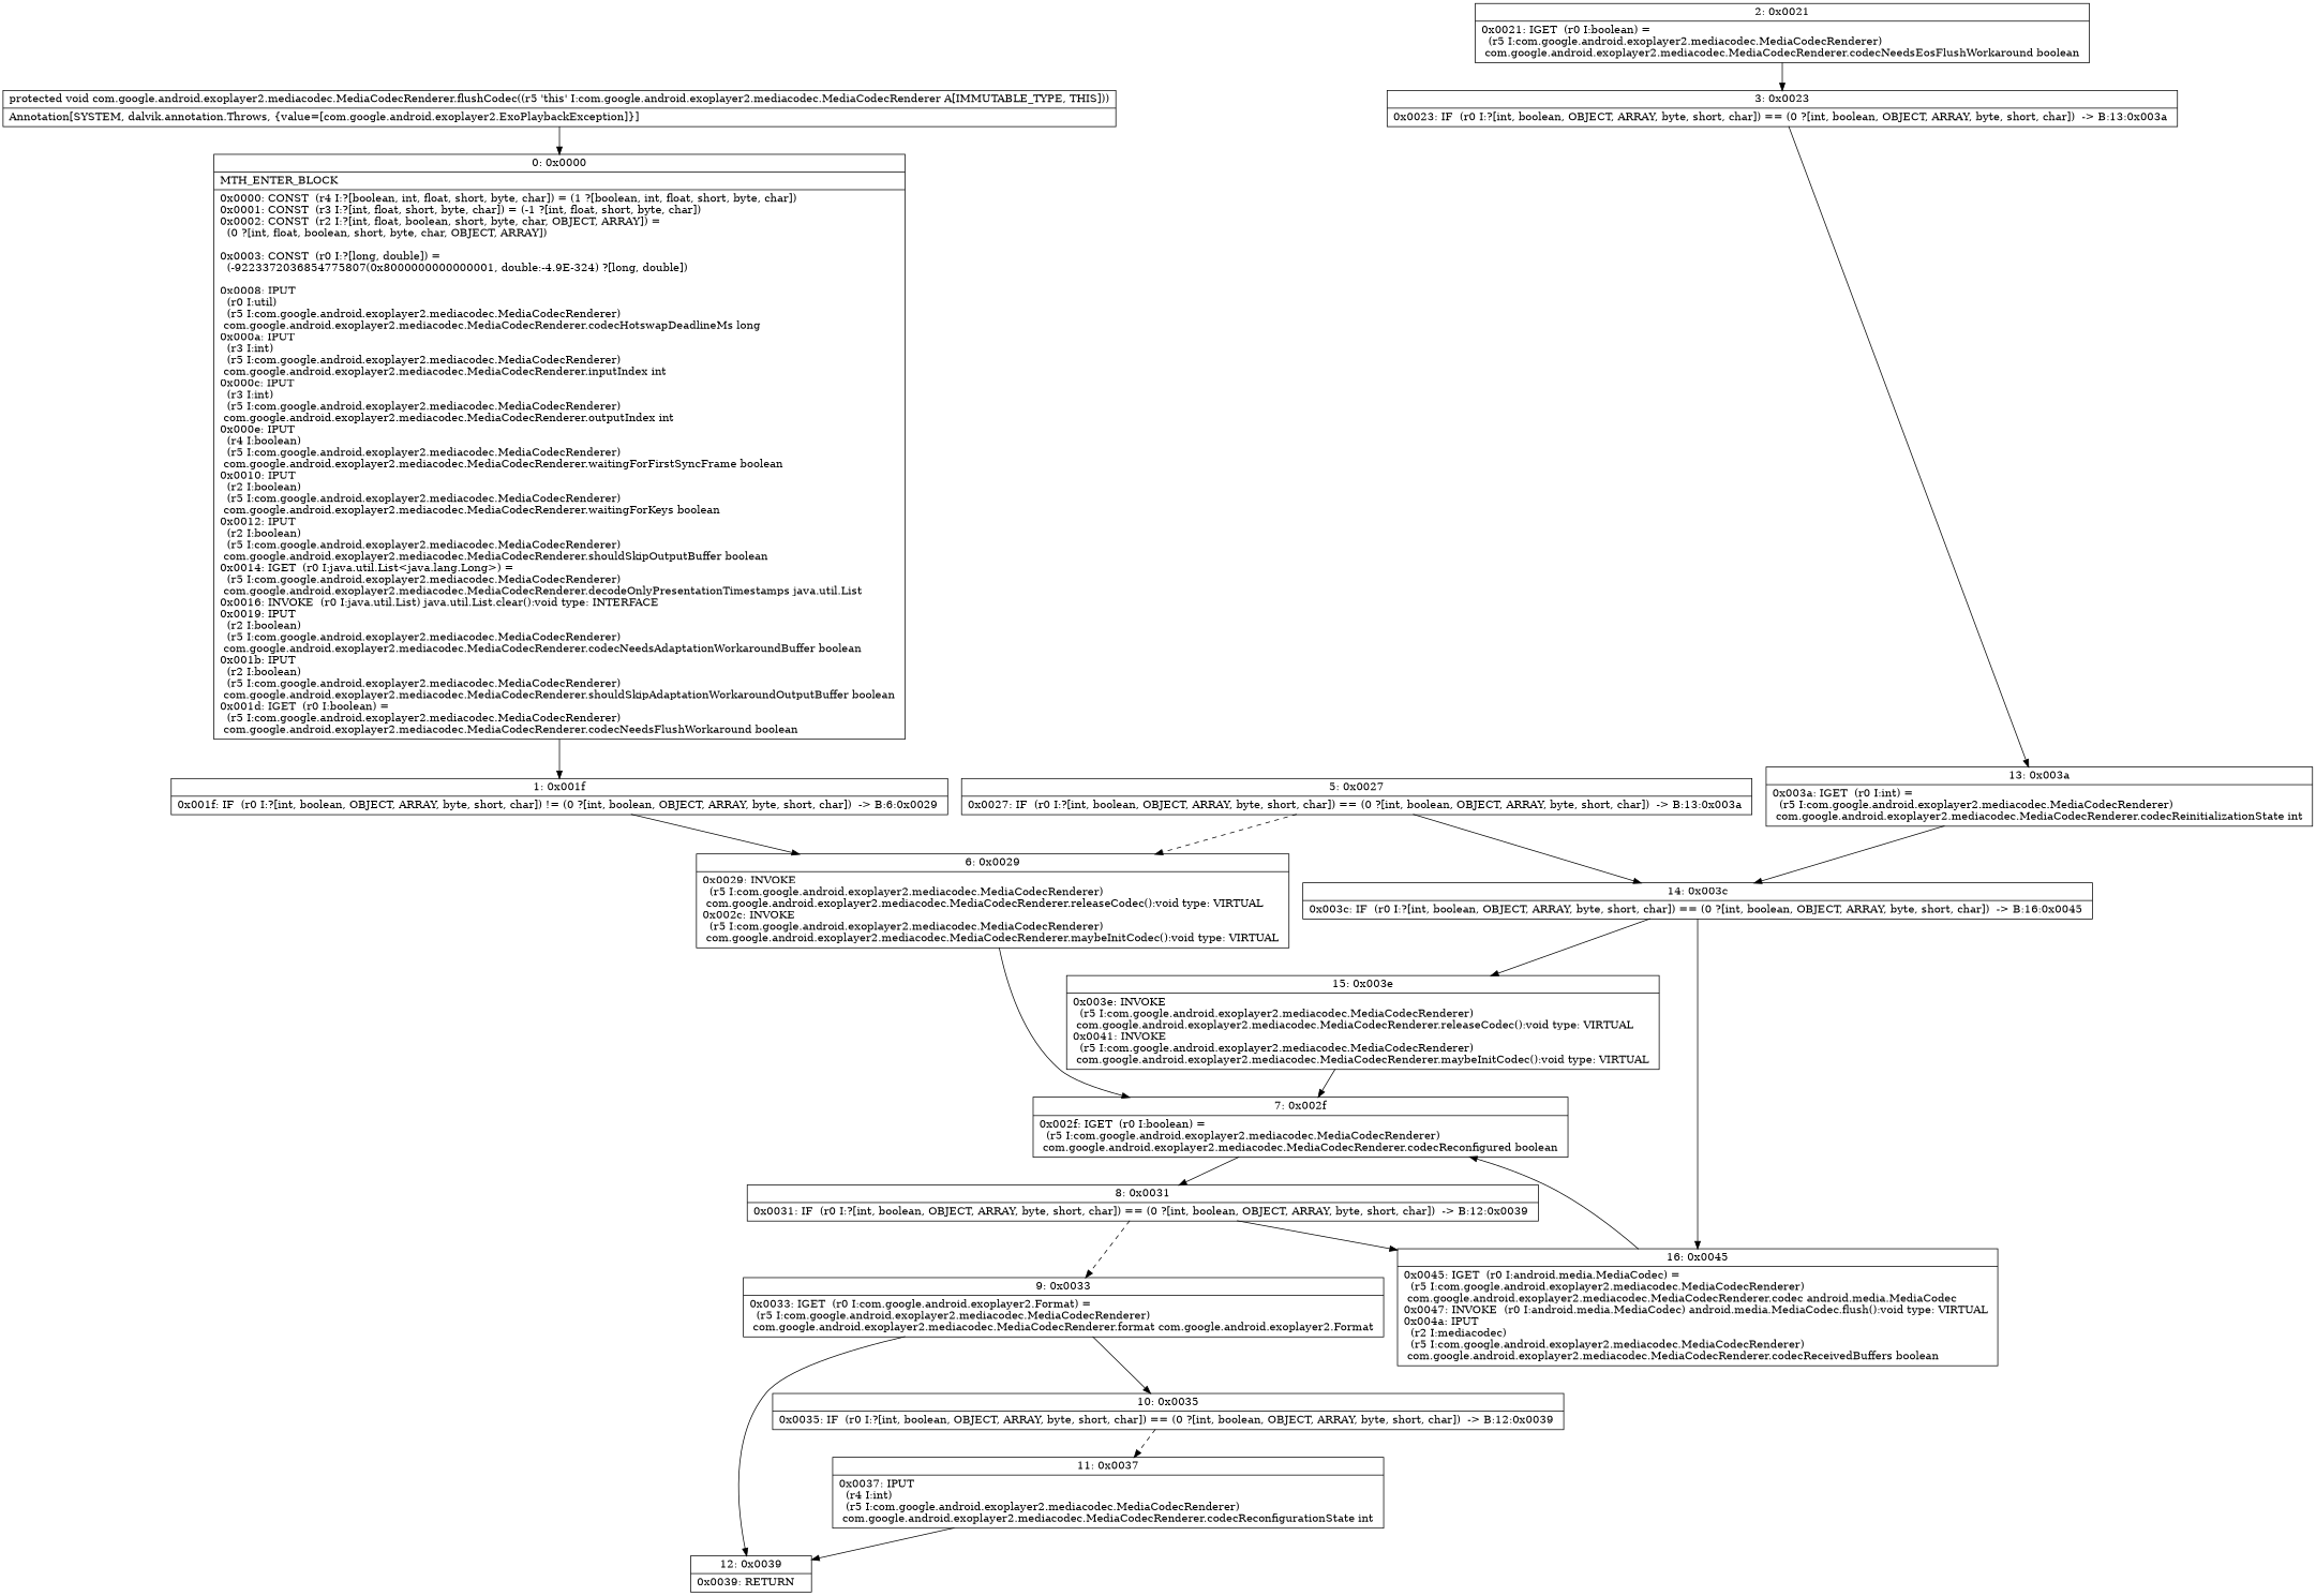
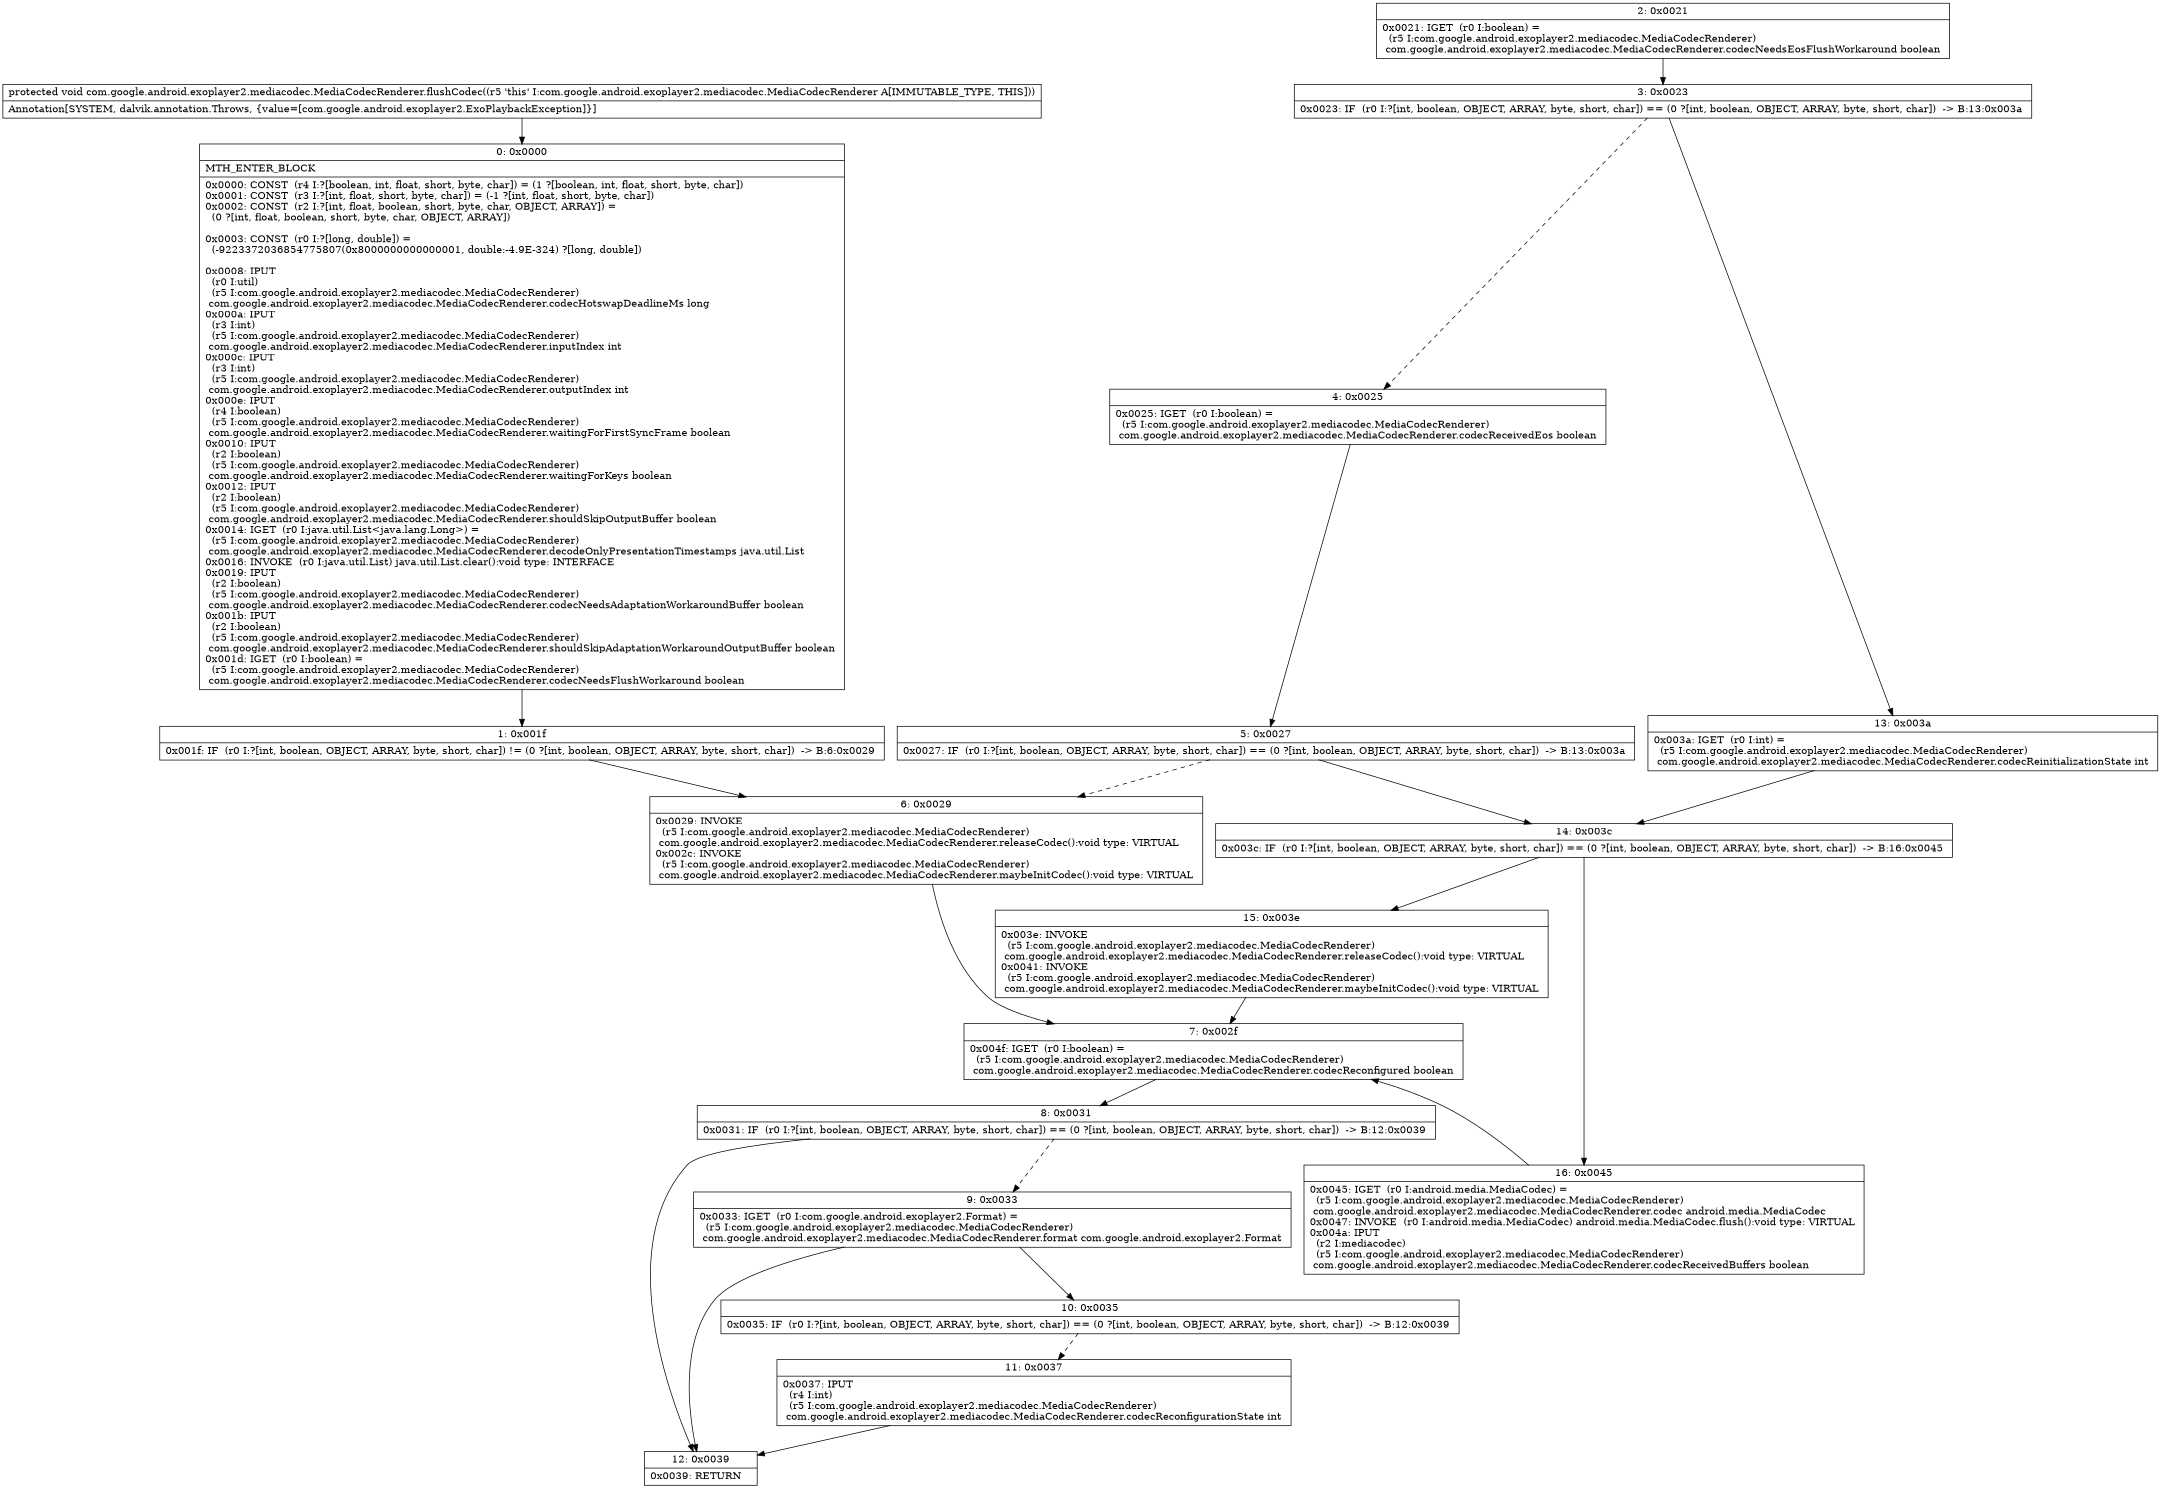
  digraph {
    node [shape=record]
    n1 [label="{0\:\ 0x0000|MTH_ENTER_BLOCK\l|0x0000: CONST  (r4 I:?[boolean, int, float, short, byte, char]) = (1 ?[boolean, int, float, short, byte, char]) \l0x0001: CONST  (r3 I:?[int, float, short, byte, char]) = (\-1 ?[int, float, short, byte, char]) \l0x0002: CONST  (r2 I:?[int, float, boolean, short, byte, char, OBJECT, ARRAY]) = \l  (0 ?[int, float, boolean, short, byte, char, OBJECT, ARRAY])\l \l0x0003: CONST  (r0 I:?[long, double]) = \l  (\-9223372036854775807(0x8000000000000001, double:\-4.9E\-324) ?[long, double])\l \l0x0008: IPUT  \l  (r0 I:util)\l  (r5 I:com.google.android.exoplayer2.mediacodec.MediaCodecRenderer)\l com.google.android.exoplayer2.mediacodec.MediaCodecRenderer.codecHotswapDeadlineMs long \l0x000a: IPUT  \l  (r3 I:int)\l  (r5 I:com.google.android.exoplayer2.mediacodec.MediaCodecRenderer)\l com.google.android.exoplayer2.mediacodec.MediaCodecRenderer.inputIndex int \l0x000c: IPUT  \l  (r3 I:int)\l  (r5 I:com.google.android.exoplayer2.mediacodec.MediaCodecRenderer)\l com.google.android.exoplayer2.mediacodec.MediaCodecRenderer.outputIndex int \l0x000e: IPUT  \l  (r4 I:boolean)\l  (r5 I:com.google.android.exoplayer2.mediacodec.MediaCodecRenderer)\l com.google.android.exoplayer2.mediacodec.MediaCodecRenderer.waitingForFirstSyncFrame boolean \l0x0010: IPUT  \l  (r2 I:boolean)\l  (r5 I:com.google.android.exoplayer2.mediacodec.MediaCodecRenderer)\l com.google.android.exoplayer2.mediacodec.MediaCodecRenderer.waitingForKeys boolean \l0x0012: IPUT  \l  (r2 I:boolean)\l  (r5 I:com.google.android.exoplayer2.mediacodec.MediaCodecRenderer)\l com.google.android.exoplayer2.mediacodec.MediaCodecRenderer.shouldSkipOutputBuffer boolean \l0x0014: IGET  (r0 I:java.util.List\<java.lang.Long\>) = \l  (r5 I:com.google.android.exoplayer2.mediacodec.MediaCodecRenderer)\l com.google.android.exoplayer2.mediacodec.MediaCodecRenderer.decodeOnlyPresentationTimestamps java.util.List \l0x0016: INVOKE  (r0 I:java.util.List) java.util.List.clear():void type: INTERFACE \l0x0019: IPUT  \l  (r2 I:boolean)\l  (r5 I:com.google.android.exoplayer2.mediacodec.MediaCodecRenderer)\l com.google.android.exoplayer2.mediacodec.MediaCodecRenderer.codecNeedsAdaptationWorkaroundBuffer boolean \l0x001b: IPUT  \l  (r2 I:boolean)\l  (r5 I:com.google.android.exoplayer2.mediacodec.MediaCodecRenderer)\l com.google.android.exoplayer2.mediacodec.MediaCodecRenderer.shouldSkipAdaptationWorkaroundOutputBuffer boolean \l0x001d: IGET  (r0 I:boolean) = \l  (r5 I:com.google.android.exoplayer2.mediacodec.MediaCodecRenderer)\l com.google.android.exoplayer2.mediacodec.MediaCodecRenderer.codecNeedsFlushWorkaround boolean \l}"]
    n2 [label="{1\:\ 0x001f|0x001f: IF  (r0 I:?[int, boolean, OBJECT, ARRAY, byte, short, char]) != (0 ?[int, boolean, OBJECT, ARRAY, byte, short, char])  \-\> B:6:0x0029 \l}"]
    n3 [label="{6\:\ 0x0029|0x0029: INVOKE  \l  (r5 I:com.google.android.exoplayer2.mediacodec.MediaCodecRenderer)\l com.google.android.exoplayer2.mediacodec.MediaCodecRenderer.releaseCodec():void type: VIRTUAL \l0x002c: INVOKE  \l  (r5 I:com.google.android.exoplayer2.mediacodec.MediaCodecRenderer)\l com.google.android.exoplayer2.mediacodec.MediaCodecRenderer.maybeInitCodec():void type: VIRTUAL \l}"]
    n4 [label="{2\:\ 0x0021|0x0021: IGET  (r0 I:boolean) = \l  (r5 I:com.google.android.exoplayer2.mediacodec.MediaCodecRenderer)\l com.google.android.exoplayer2.mediacodec.MediaCodecRenderer.codecNeedsEosFlushWorkaround boolean \l}"]
    n5 [label="{3\:\ 0x0023|0x0023: IF  (r0 I:?[int, boolean, OBJECT, ARRAY, byte, short, char]) == (0 ?[int, boolean, OBJECT, ARRAY, byte, short, char])  \-\> B:13:0x003a \l}"]
-   n6 [label="{7\:\ 0x002f|0x002f: IGET  (r0 I:boolean) = \l  (r5 I:com.google.android.exoplayer2.mediacodec.MediaCodecRenderer)\l com.google.android.exoplayer2.mediacodec.MediaCodecRenderer.codecReconfigured boolean \l}"]
+   n6 [label="{7\:\ 0x002f|0x004f: IGET  (r0 I:boolean) = \l  (r5 I:com.google.android.exoplayer2.mediacodec.MediaCodecRenderer)\l com.google.android.exoplayer2.mediacodec.MediaCodecRenderer.codecReconfigured boolean \l}"]
+   n7 [label="{4\:\ 0x0025|0x0025: IGET  (r0 I:boolean) = \l  (r5 I:com.google.android.exoplayer2.mediacodec.MediaCodecRenderer)\l com.google.android.exoplayer2.mediacodec.MediaCodecRenderer.codecReceivedEos boolean \l}"]
    n8 [label="{13\:\ 0x003a|0x003a: IGET  (r0 I:int) = \l  (r5 I:com.google.android.exoplayer2.mediacodec.MediaCodecRenderer)\l com.google.android.exoplayer2.mediacodec.MediaCodecRenderer.codecReinitializationState int \l}"]
    n9 [label="{5\:\ 0x0027|0x0027: IF  (r0 I:?[int, boolean, OBJECT, ARRAY, byte, short, char]) == (0 ?[int, boolean, OBJECT, ARRAY, byte, short, char])  \-\> B:13:0x003a \l}"]
    n10 [label="{14\:\ 0x003c|0x003c: IF  (r0 I:?[int, boolean, OBJECT, ARRAY, byte, short, char]) == (0 ?[int, boolean, OBJECT, ARRAY, byte, short, char])  \-\> B:16:0x0045 \l}"]
    n11 [label="{8\:\ 0x0031|0x0031: IF  (r0 I:?[int, boolean, OBJECT, ARRAY, byte, short, char]) == (0 ?[int, boolean, OBJECT, ARRAY, byte, short, char])  \-\> B:12:0x0039 \l}"]
    n12 [label="{9\:\ 0x0033|0x0033: IGET  (r0 I:com.google.android.exoplayer2.Format) = \l  (r5 I:com.google.android.exoplayer2.mediacodec.MediaCodecRenderer)\l com.google.android.exoplayer2.mediacodec.MediaCodecRenderer.format com.google.android.exoplayer2.Format \l}"]
    n13 [label="{12\:\ 0x0039|0x0039: RETURN   \l}"]
    n14 [label="{10\:\ 0x0035|0x0035: IF  (r0 I:?[int, boolean, OBJECT, ARRAY, byte, short, char]) == (0 ?[int, boolean, OBJECT, ARRAY, byte, short, char])  \-\> B:12:0x0039 \l}"]
    n15 [label="{11\:\ 0x0037|0x0037: IPUT  \l  (r4 I:int)\l  (r5 I:com.google.android.exoplayer2.mediacodec.MediaCodecRenderer)\l com.google.android.exoplayer2.mediacodec.MediaCodecRenderer.codecReconfigurationState int \l}"]
    n16 [label="{15\:\ 0x003e|0x003e: INVOKE  \l  (r5 I:com.google.android.exoplayer2.mediacodec.MediaCodecRenderer)\l com.google.android.exoplayer2.mediacodec.MediaCodecRenderer.releaseCodec():void type: VIRTUAL \l0x0041: INVOKE  \l  (r5 I:com.google.android.exoplayer2.mediacodec.MediaCodecRenderer)\l com.google.android.exoplayer2.mediacodec.MediaCodecRenderer.maybeInitCodec():void type: VIRTUAL \l}"]
    n17 [label="{16\:\ 0x0045|0x0045: IGET  (r0 I:android.media.MediaCodec) = \l  (r5 I:com.google.android.exoplayer2.mediacodec.MediaCodecRenderer)\l com.google.android.exoplayer2.mediacodec.MediaCodecRenderer.codec android.media.MediaCodec \l0x0047: INVOKE  (r0 I:android.media.MediaCodec) android.media.MediaCodec.flush():void type: VIRTUAL \l0x004a: IPUT  \l  (r2 I:mediacodec)\l  (r5 I:com.google.android.exoplayer2.mediacodec.MediaCodecRenderer)\l com.google.android.exoplayer2.mediacodec.MediaCodecRenderer.codecReceivedBuffers boolean \l}"]
    n18 [label="{protected void com.google.android.exoplayer2.mediacodec.MediaCodecRenderer.flushCodec((r5 'this' I:com.google.android.exoplayer2.mediacodec.MediaCodecRenderer A[IMMUTABLE_TYPE, THIS]))  | Annotation[SYSTEM, dalvik.annotation.Throws, \{value=[com.google.android.exoplayer2.ExoPlaybackException]\}]\l}"]
    n1 -> n2
    n2 -> n3
    n3 -> n6
    n4 -> n5
+   n5 -> n7 [style=dashed]
    n5 -> n8
    n6 -> n11
+   n7 -> n9
    n8 -> n10
    n9 -> n3 [style=dashed]
    n9 -> n10
    n10 -> n16 [style=solid]
    n10 -> n17
    n11 -> n12 [style=dashed]
-   n11 -> n17
+   n11 -> n13
    n12 -> n13
    n12 -> n14
    n14 -> n15 [style=dashed]
    n15 -> n13
    n16 -> n6
    n17 -> n6
    n18 -> n1
  }
